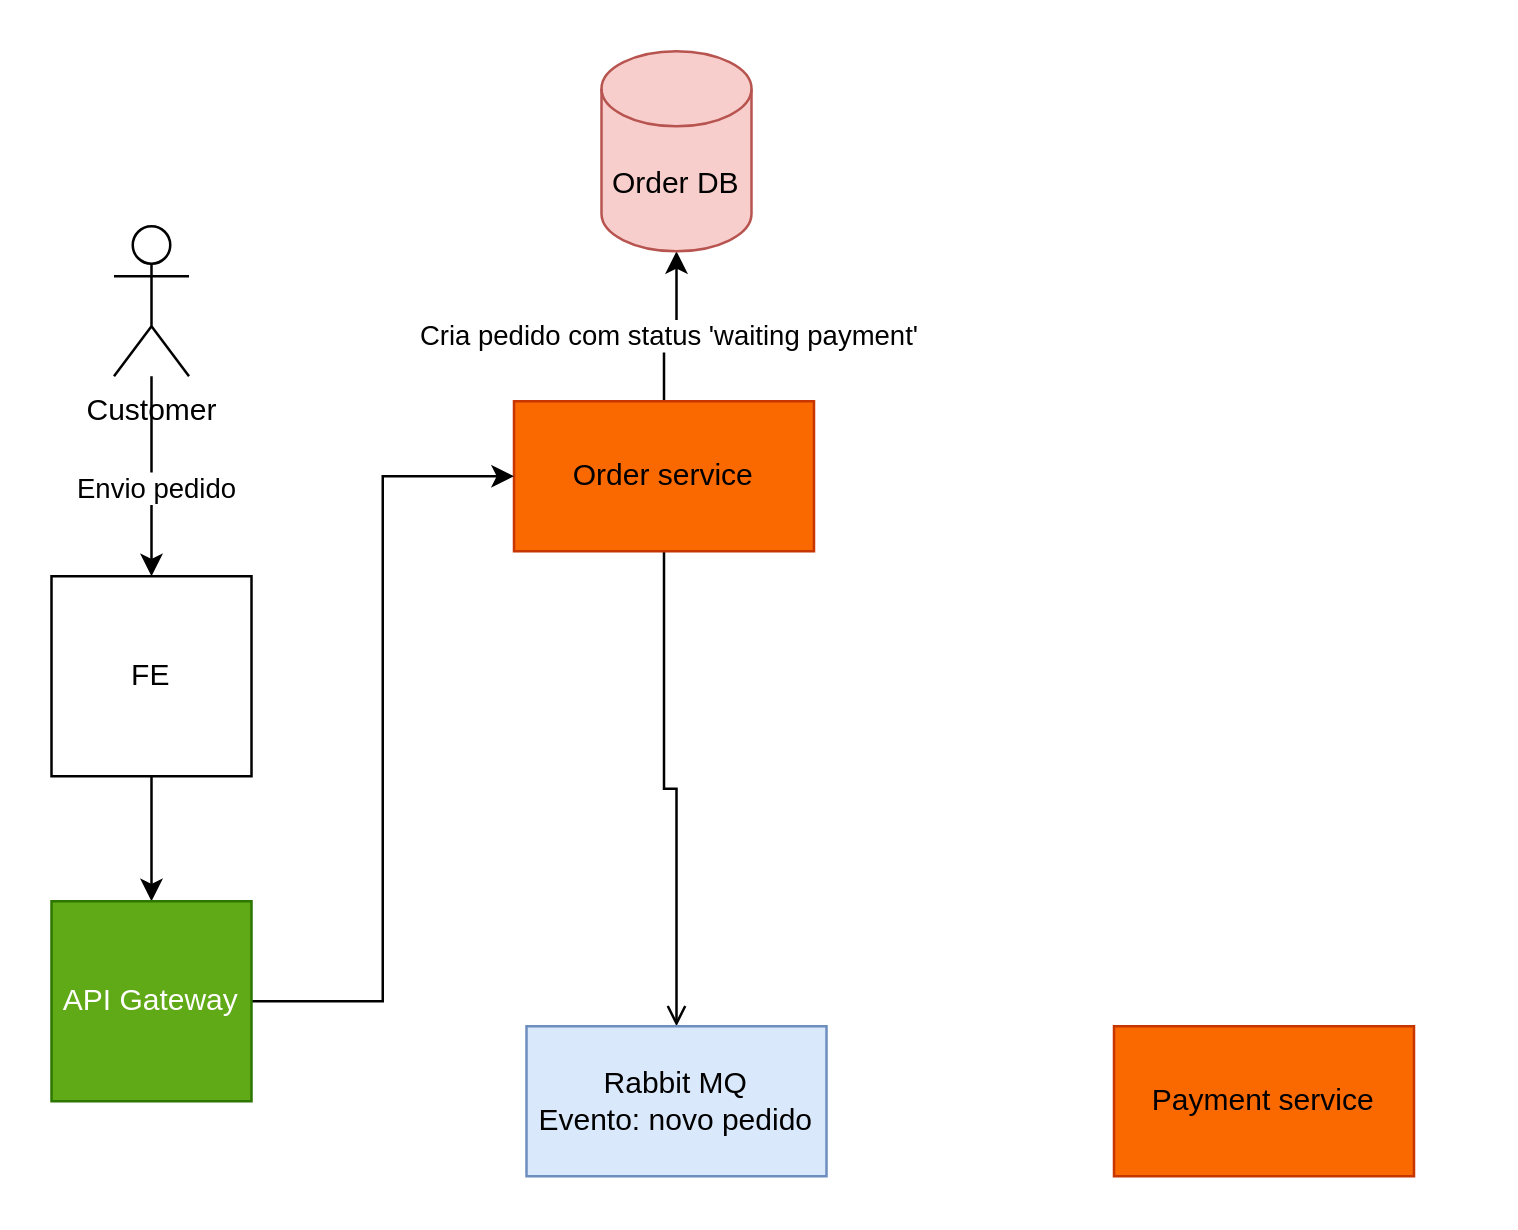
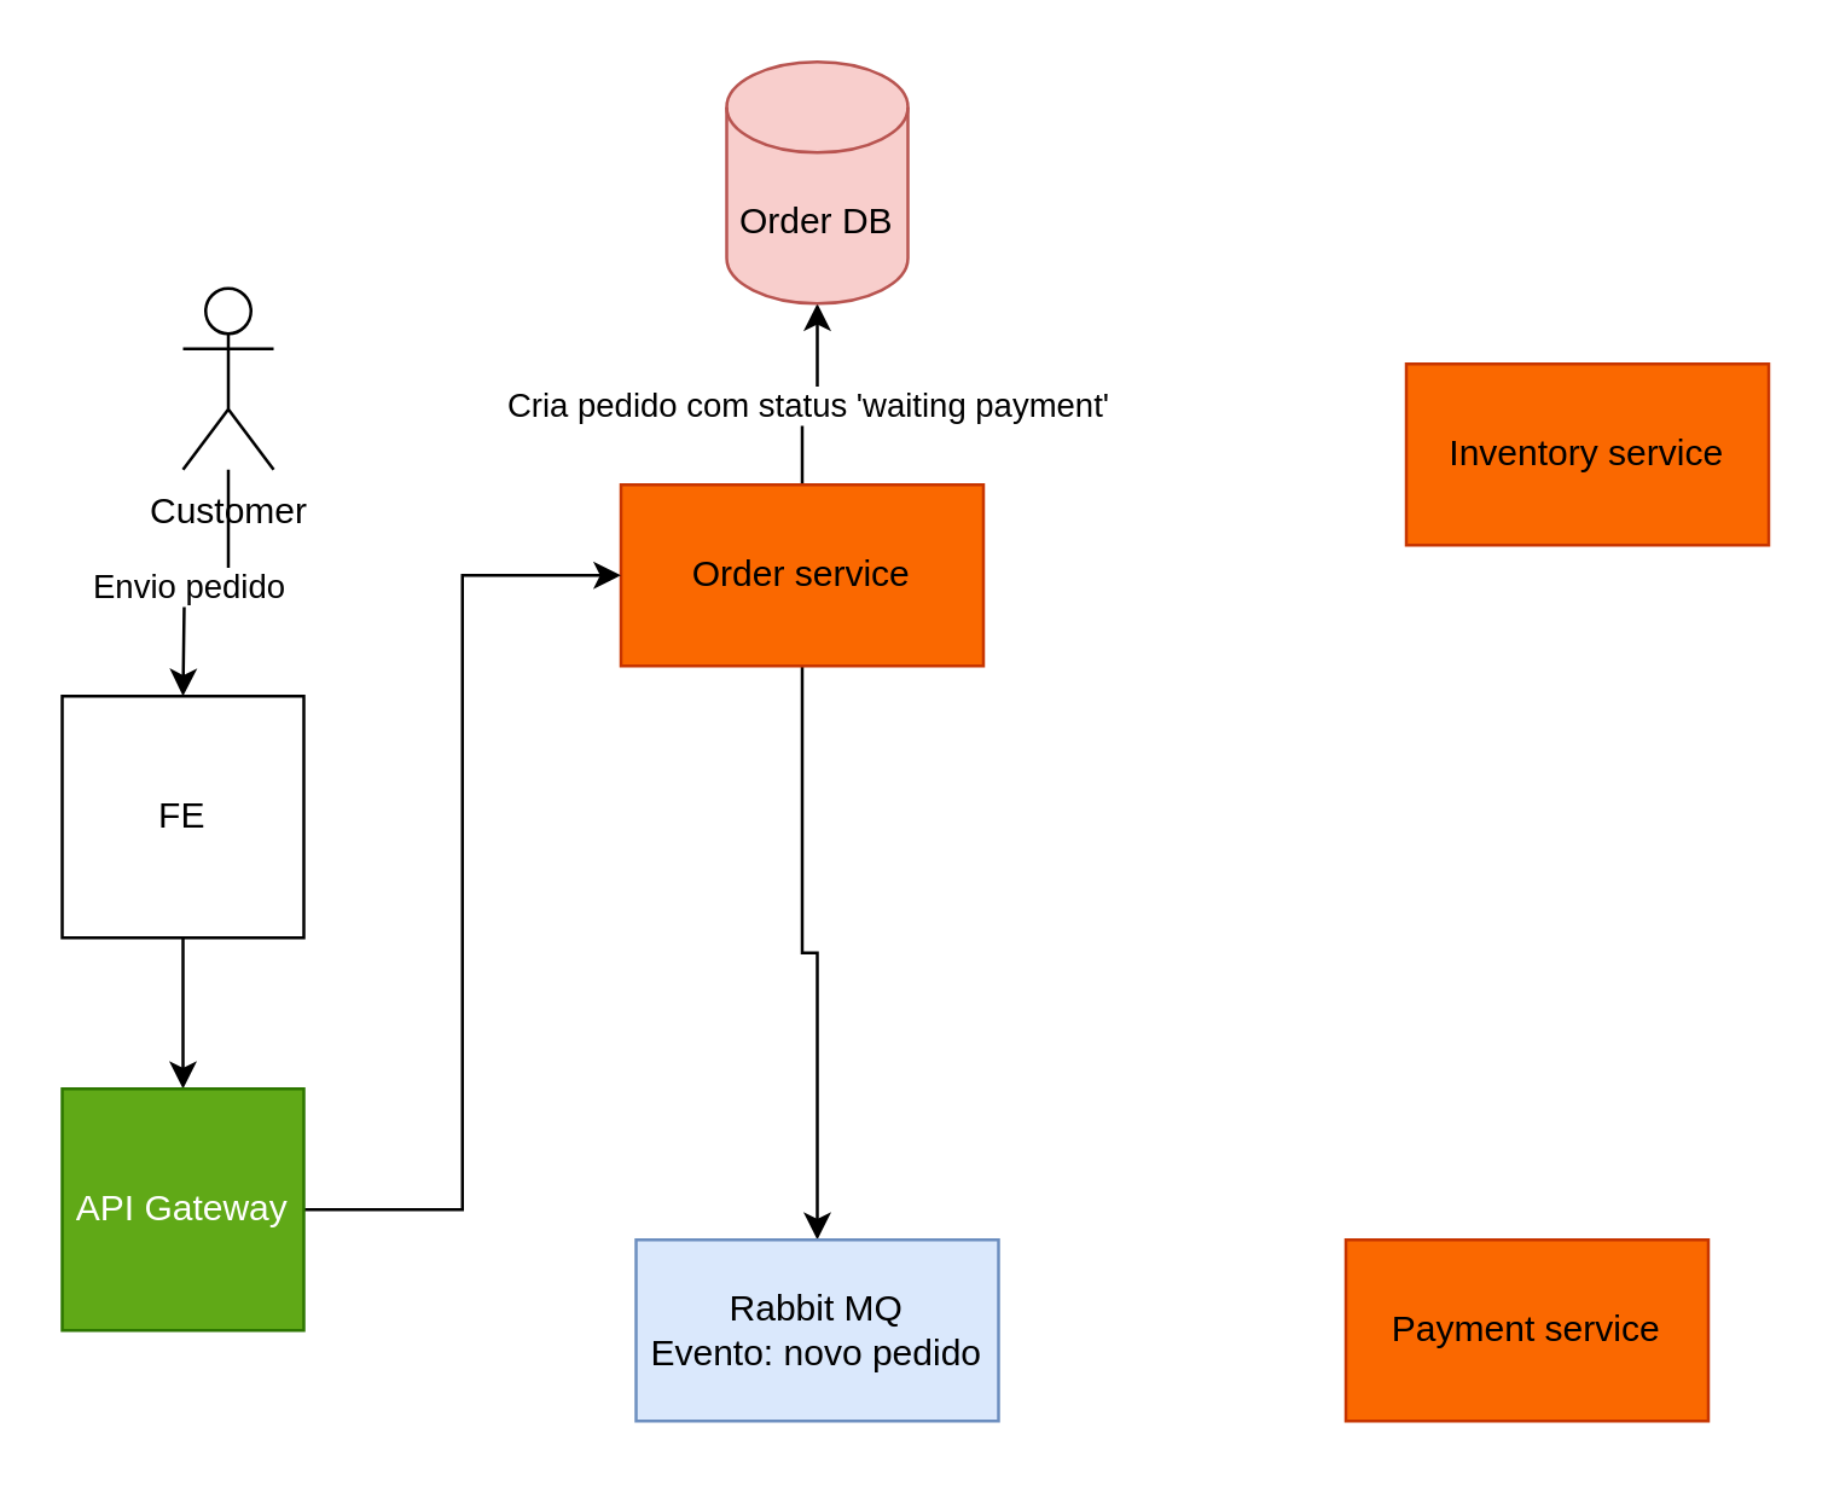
  <mxCell id="0" />
  <mxCell id="1" parent="0" />
  <mxCell id="2" style="edgeStyle=orthogonalEdgeStyle;rounded=0;orthogonalLoop=1;jettySize=auto;html=1;" edge="1" parent="1" source="5" target="15"><mxGeometry relative="1" as="geometry" /></mxCell>
  <mxCell id="3" value="Cria pedido com status 'waiting payment'" style="edgeLabel;html=1;align=center;verticalAlign=middle;resizable=0;points=[];" vertex="1" connectable="0" parent="2"><mxGeometry x="-0.179" y="-1" relative="1" as="geometry"><mxPoint as="offset" /></mxGeometry></mxCell>
- <mxCell id="4" style="edgeStyle=orthogonalEdgeStyle;rounded=0;orthogonalLoop=1;jettySize=auto;html=1;entryX=0.5;entryY=0;entryDx=0;entryDy=0;endArrow=open;" edge="1" parent="1" source="5" target="16"><mxGeometry relative="1" as="geometry" /></mxCell>
+ <mxCell id="4" style="edgeStyle=orthogonalEdgeStyle;rounded=0;orthogonalLoop=1;jettySize=auto;html=1;entryX=0.5;entryY=0;entryDx=0;entryDy=0;" edge="1" parent="1" source="5" target="16"><mxGeometry relative="1" as="geometry" /></mxCell>
  <mxCell id="5" value="Order service" style="rounded=0;whiteSpace=wrap;html=1;fillColor=#fa6800;fontColor=#000000;strokeColor=#C73500;" vertex="1" parent="1"><mxGeometry x="205" y="160" width="120" height="60" as="geometry" /></mxCell>
  <mxCell id="6" value="Payment service" style="rounded=0;whiteSpace=wrap;html=1;fillColor=#fa6800;fontColor=#000000;strokeColor=#C73500;" vertex="1" parent="1"><mxGeometry x="445" y="410" width="120" height="60" as="geometry" /></mxCell>
+ <mxCell id="7" value="Inventory service" style="rounded=0;whiteSpace=wrap;html=1;fillColor=#fa6800;fontColor=#000000;strokeColor=#C73500;" vertex="1" parent="1"><mxGeometry x="465" y="120" width="120" height="60" as="geometry" /></mxCell>
  <mxCell id="8" style="edgeStyle=orthogonalEdgeStyle;rounded=0;orthogonalLoop=1;jettySize=auto;html=1;entryX=0.5;entryY=0;entryDx=0;entryDy=0;" edge="1" parent="1" source="10"><mxGeometry relative="1" as="geometry"><mxPoint x="60" y="230" as="targetPoint" /></mxGeometry></mxCell>
  <mxCell id="9" value="Envio pedido" style="edgeLabel;html=1;align=center;verticalAlign=middle;resizable=0;points=[];" vertex="1" connectable="0" parent="8"><mxGeometry x="0.13" y="1" relative="1" as="geometry"><mxPoint as="offset" /></mxGeometry></mxCell>
- <mxCell id="10" value="Customer" style="shape=umlActor;verticalLabelPosition=bottom;verticalAlign=top;html=1;outlineConnect=0;" vertex="1" parent="1"><mxGeometry x="45" y="90" width="30" height="60" as="geometry" /></mxCell>
+ <mxCell id="10" value="Customer" style="shape=umlActor;verticalLabelPosition=bottom;verticalAlign=top;html=1;outlineConnect=0;" vertex="1" parent="1"><mxGeometry x="60" y="95" width="30" height="60" as="geometry" /></mxCell>
  <mxCell id="11" style="edgeStyle=orthogonalEdgeStyle;rounded=0;orthogonalLoop=1;jettySize=auto;html=1;entryX=0.5;entryY=0;entryDx=0;entryDy=0;" edge="1" parent="1" source="12" target="14"><mxGeometry relative="1" as="geometry" /></mxCell>
  <mxCell id="12" value="FE" style="whiteSpace=wrap;html=1;aspect=fixed;" vertex="1" parent="1"><mxGeometry x="20" y="230" width="80" height="80" as="geometry" /></mxCell>
  <mxCell id="13" style="edgeStyle=orthogonalEdgeStyle;rounded=0;orthogonalLoop=1;jettySize=auto;html=1;entryX=0;entryY=0.5;entryDx=0;entryDy=0;" edge="1" parent="1" source="14" target="5"><mxGeometry relative="1" as="geometry" /></mxCell>
  <mxCell id="14" value="API Gateway" style="whiteSpace=wrap;html=1;aspect=fixed;fillColor=#60a917;fontColor=#ffffff;strokeColor=#2D7600;" vertex="1" parent="1"><mxGeometry x="20" y="360" width="80" height="80" as="geometry" /></mxCell>
  <mxCell id="15" value="Order DB" style="shape=cylinder3;whiteSpace=wrap;html=1;boundedLbl=1;backgroundOutline=1;size=15;fillColor=#f8cecc;strokeColor=#b85450;" vertex="1" parent="1"><mxGeometry x="240" y="20" width="60" height="80" as="geometry" /></mxCell>
  <mxCell id="16" value="Rabbit MQ&lt;br&gt;Evento: novo pedido" style="rounded=0;whiteSpace=wrap;html=1;fillColor=#dae8fc;strokeColor=#6c8ebf;" vertex="1" parent="1"><mxGeometry x="210" y="410" width="120" height="60" as="geometry" /></mxCell>
